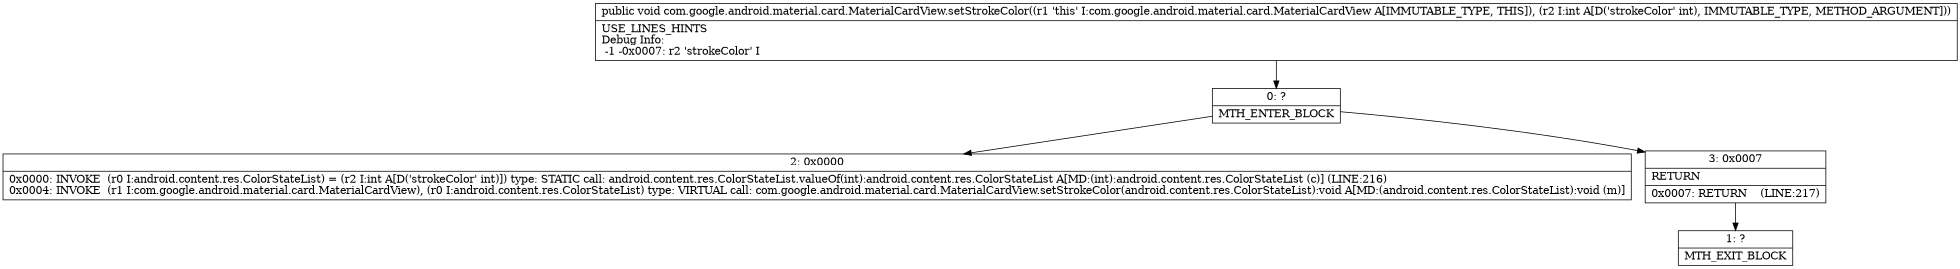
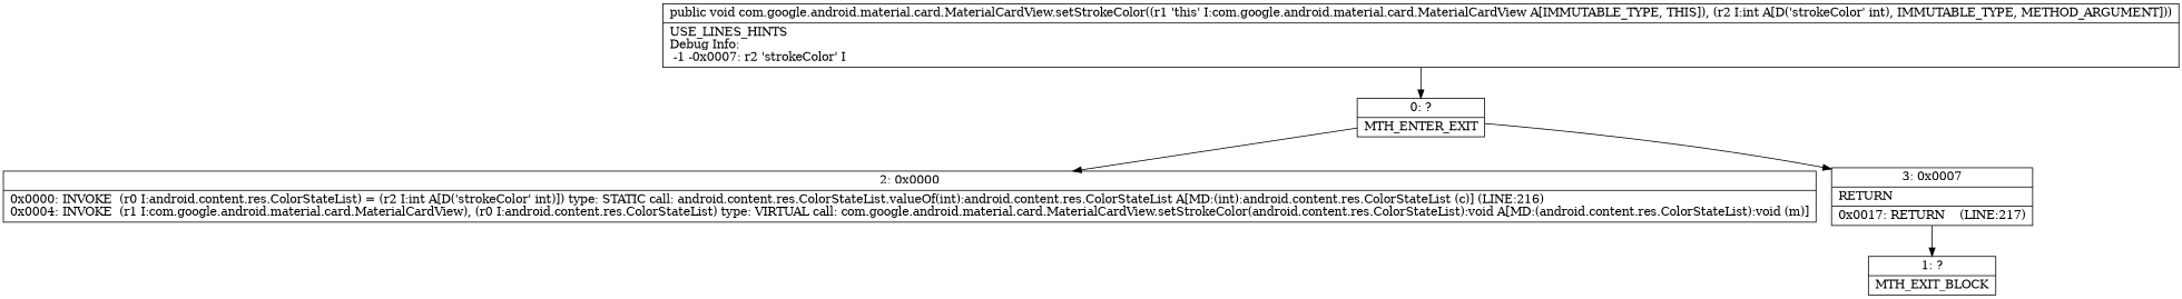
  digraph {
    node [shape=record]
-   n1 [label="{0\:\ ?|MTH_ENTER_BLOCK\l}"]
+   n1 [label="{0\:\ ?|MTH_ENTER_EXIT\l}"]
    n2 [label="{2\:\ 0x0000|0x0000: INVOKE  (r0 I:android.content.res.ColorStateList) = (r2 I:int A[D('strokeColor' int)]) type: STATIC call: android.content.res.ColorStateList.valueOf(int):android.content.res.ColorStateList A[MD:(int):android.content.res.ColorStateList (c)] (LINE:216)\l0x0004: INVOKE  (r1 I:com.google.android.material.card.MaterialCardView), (r0 I:android.content.res.ColorStateList) type: VIRTUAL call: com.google.android.material.card.MaterialCardView.setStrokeColor(android.content.res.ColorStateList):void A[MD:(android.content.res.ColorStateList):void (m)]\l}"]
-   n3 [label="{3\:\ 0x0007|RETURN\l|0x0007: RETURN    (LINE:217)\l}"]
+   n3 [label="{3\:\ 0x0007|RETURN\l|0x0017: RETURN    (LINE:217)\l}"]
    n4 [label="{1\:\ ?|MTH_EXIT_BLOCK\l}"]
    n5 [label="{public void com.google.android.material.card.MaterialCardView.setStrokeColor((r1 'this' I:com.google.android.material.card.MaterialCardView A[IMMUTABLE_TYPE, THIS]), (r2 I:int A[D('strokeColor' int), IMMUTABLE_TYPE, METHOD_ARGUMENT]))  | USE_LINES_HINTS\lDebug Info:\l  \-1 \-0x0007: r2 'strokeColor' I\l}"]
    n1 -> n2
    n1 -> n3
    n3 -> n4
    n5 -> n1
  }
